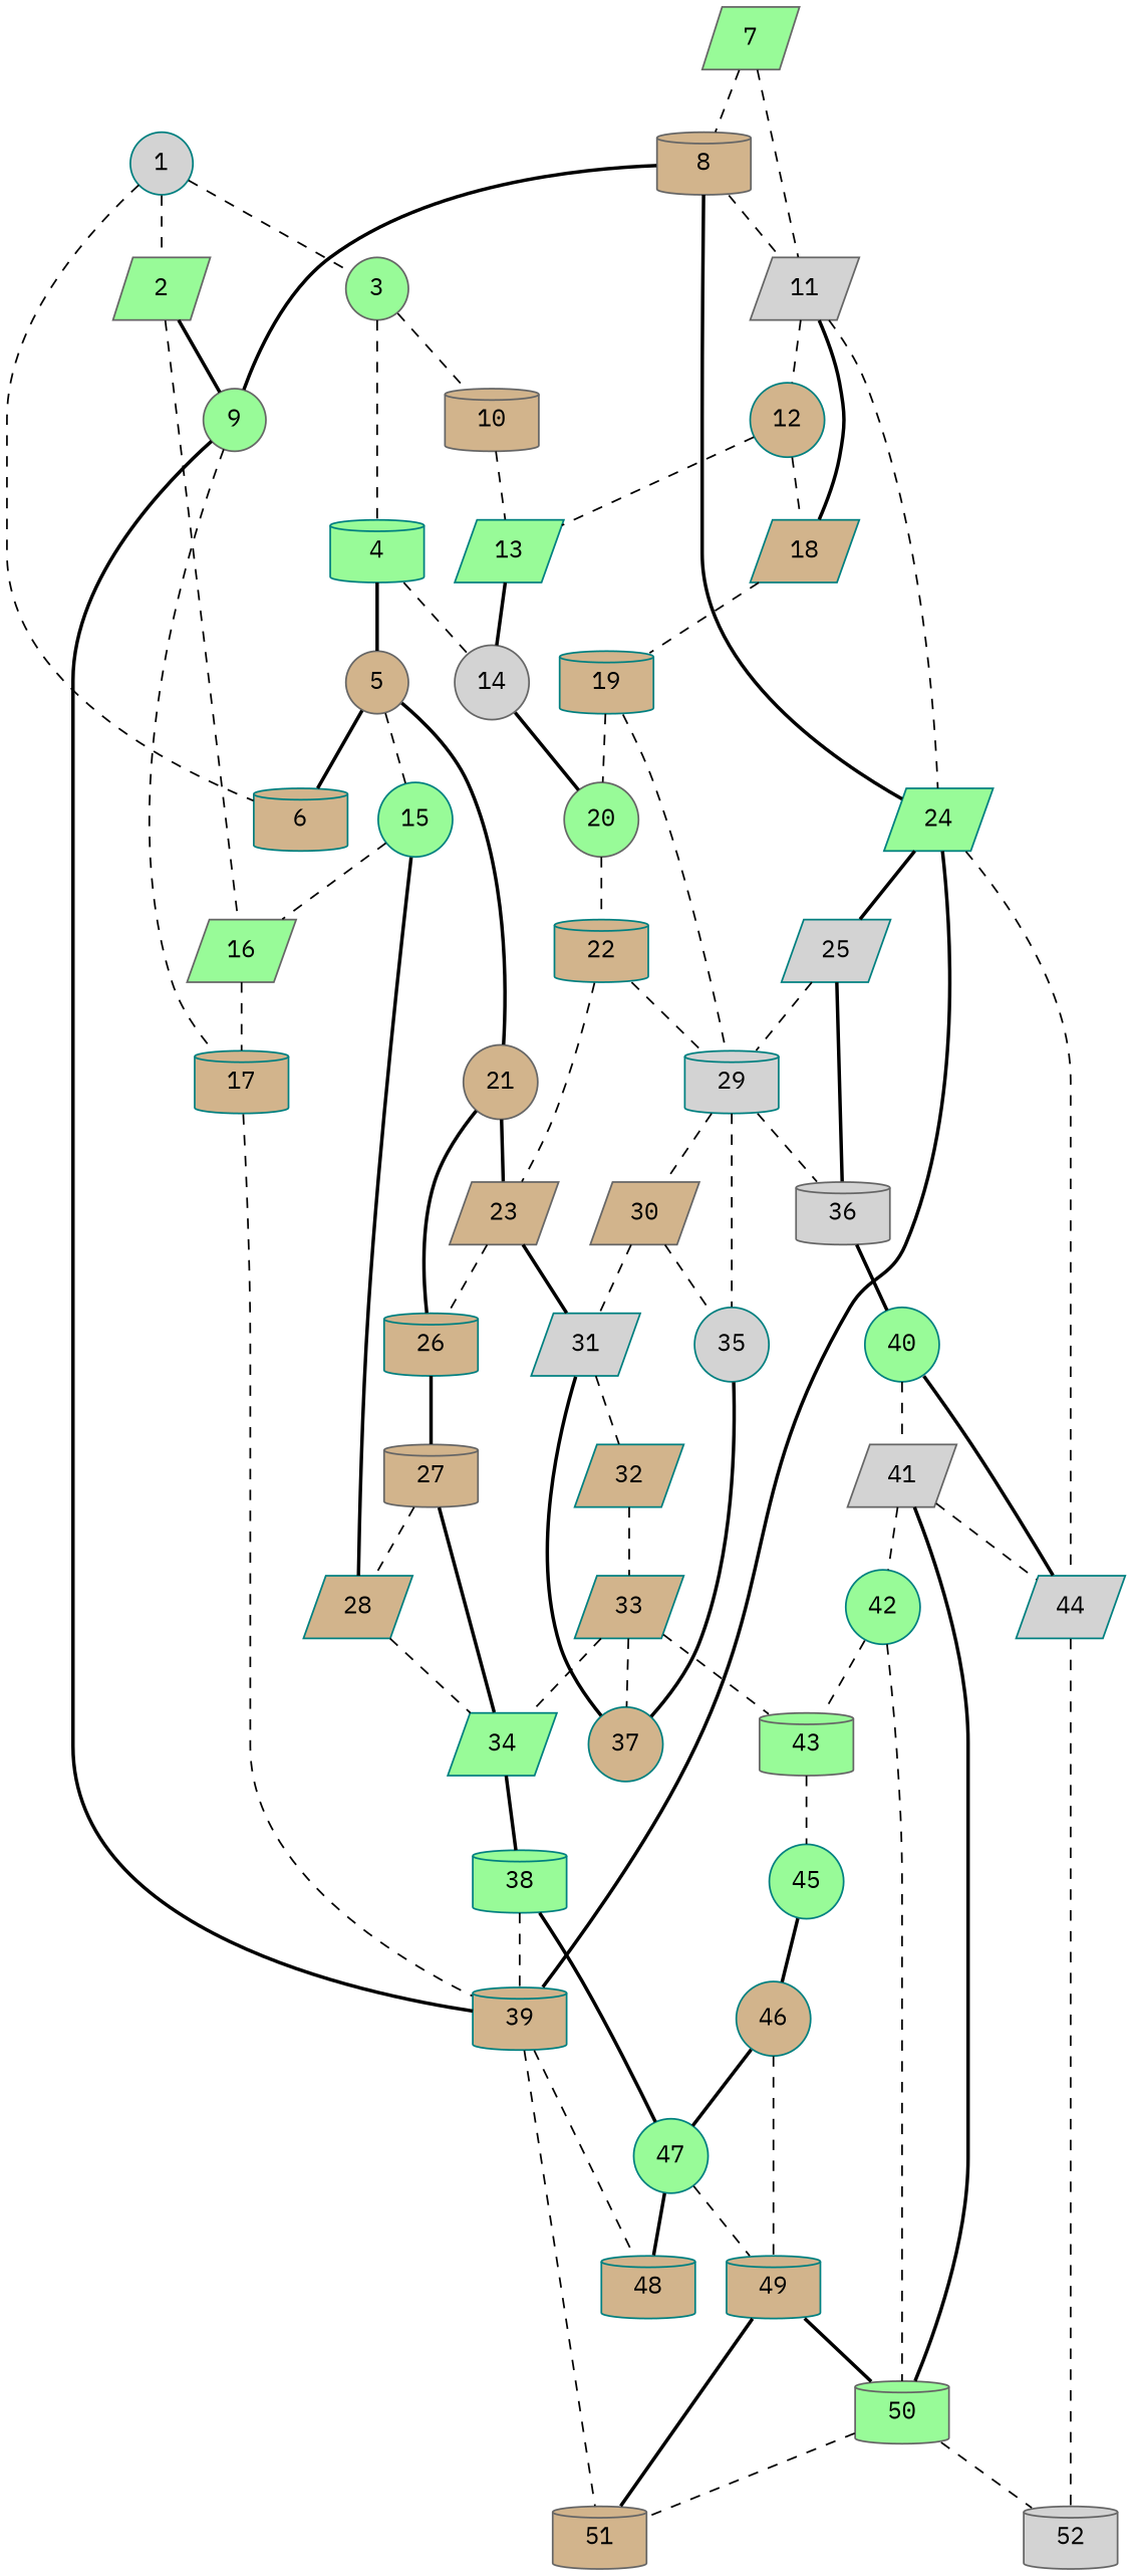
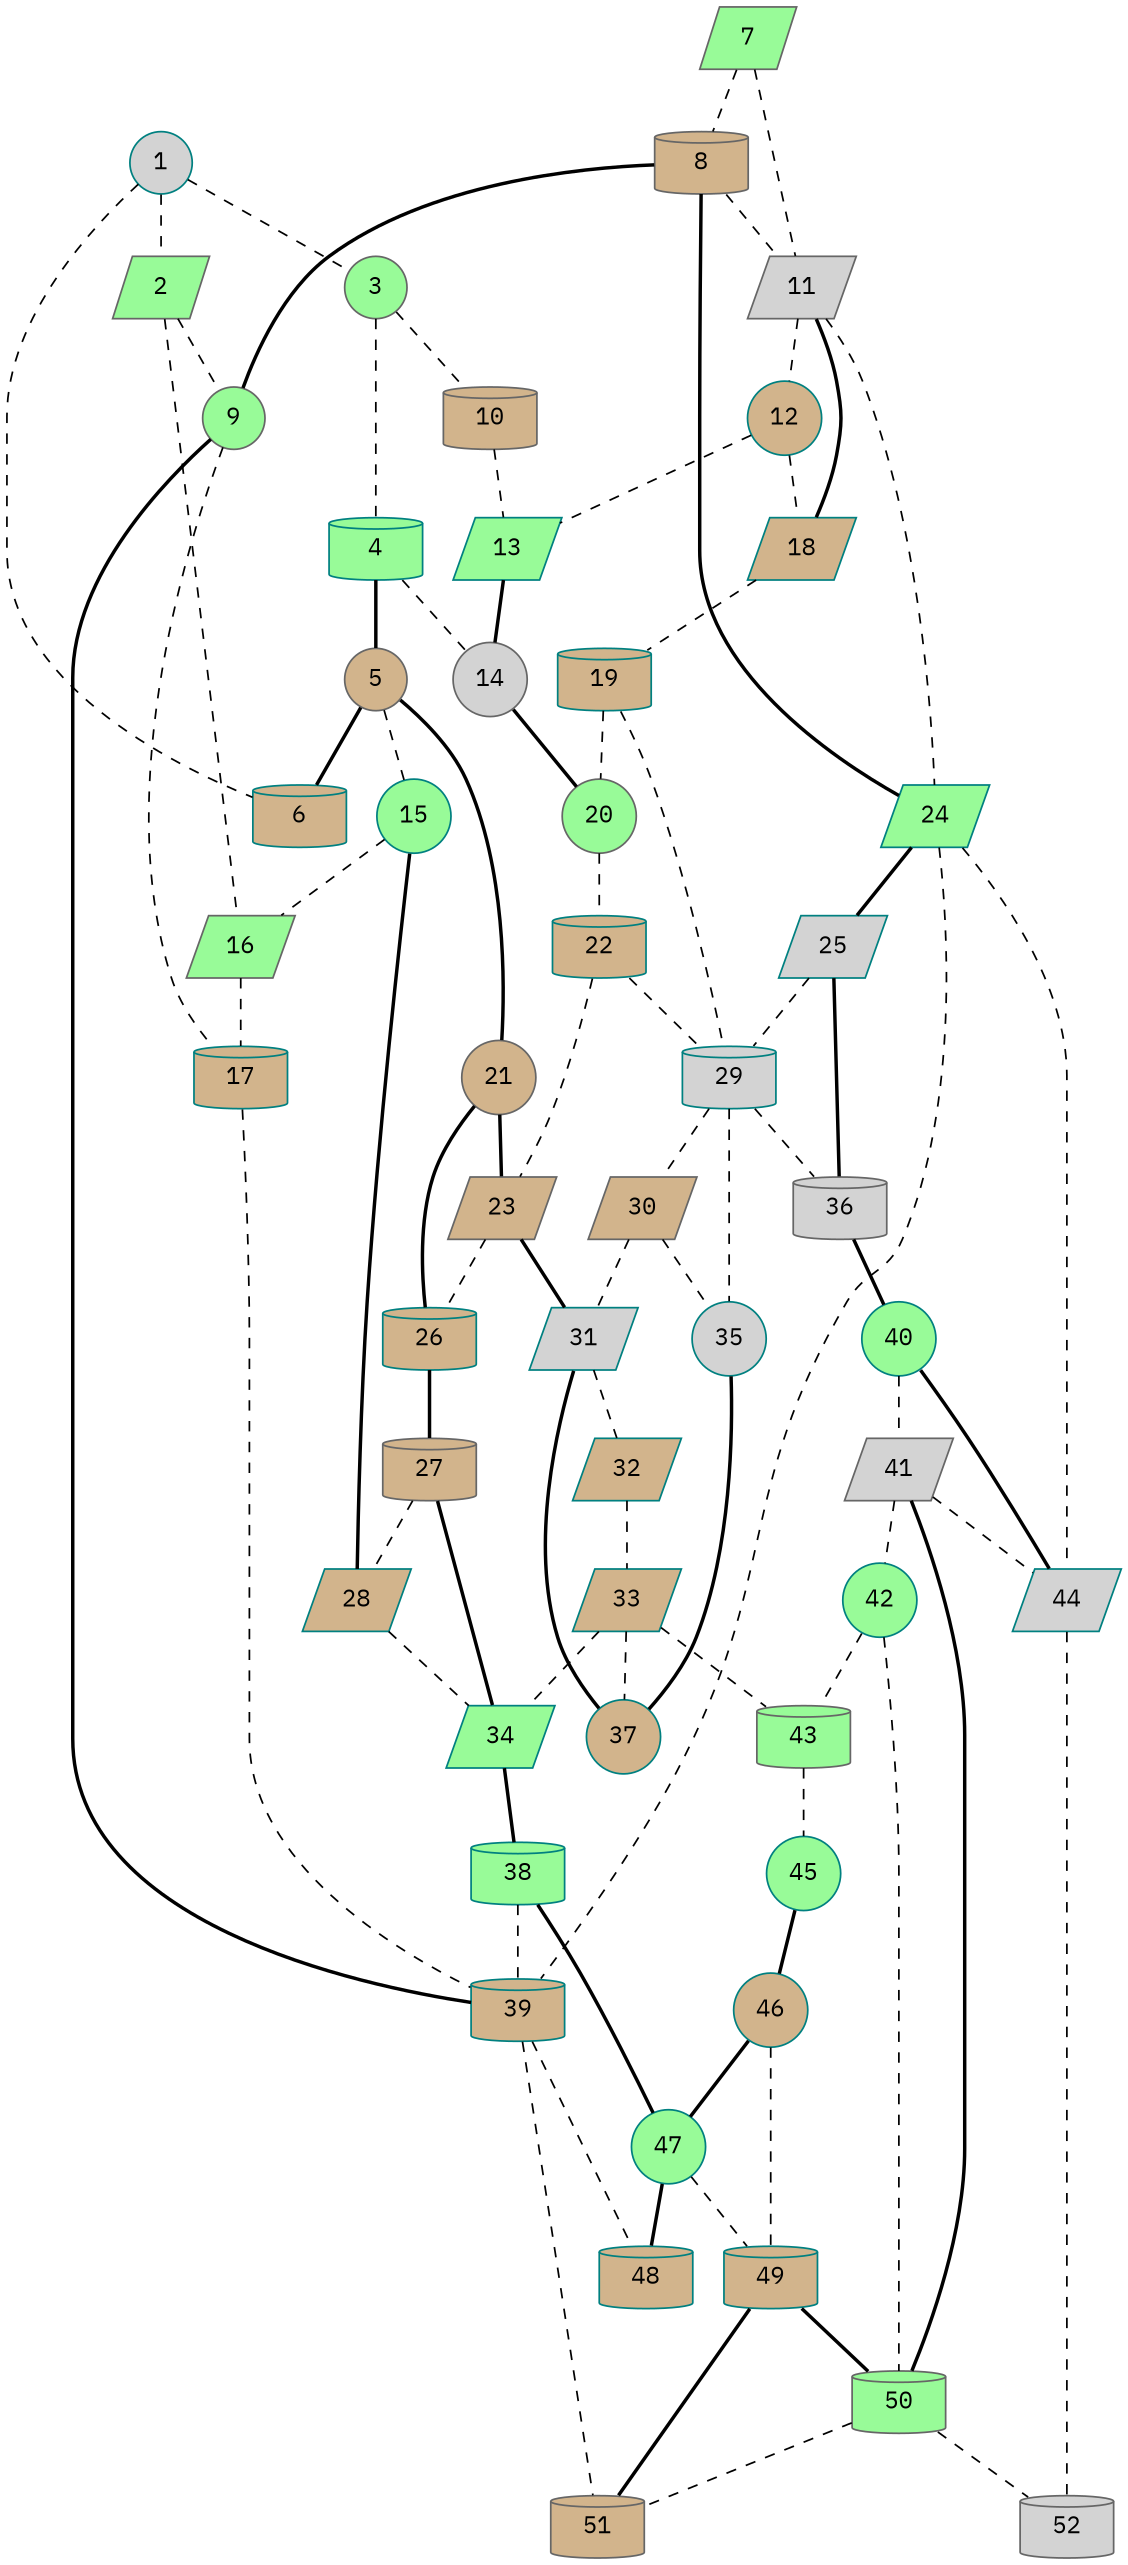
  graph {
    fontname="IBM Plex Mono"
    node [color=teal fillcolor=tan fontname="IBM Plex Mono" shape=cylinder style=filled]
    edge [fontname="IBM Plex Mono" style=dashed weight=1.0]
    1 [fillcolor=lightgrey shape=circle]
    2 [color=gray40 fillcolor=palegreen shape=parallelogram]
    3 [color=gray40 fillcolor=palegreen shape=circle]
    6
    9 [color=gray40 fillcolor=palegreen shape=circle]
    16 [color=gray40 fillcolor=palegreen shape=parallelogram]
    4 [fillcolor=palegreen]
    10 [color=gray40]
    17
    39
    5 [color=gray40 shape=circle]
    14 [color=gray40 fillcolor=lightgrey shape=circle]
    13 [fillcolor=palegreen shape=parallelogram]
    15 [fillcolor=palegreen shape=circle]
    21 [color=gray40 shape=circle]
    20 [color=gray40 fillcolor=palegreen shape=circle]
    28 [shape=parallelogram]
    23 [color=gray40 shape=parallelogram]
    26
    7 [color=gray40 fillcolor=palegreen shape=parallelogram]
    8 [color=gray40]
    11 [color=gray40 fillcolor=lightgrey shape=parallelogram]
    24 [fillcolor=palegreen shape=parallelogram]
    12 [shape=circle]
    18 [shape=parallelogram]
    25 [fillcolor=lightgrey shape=parallelogram]
    44 [fillcolor=lightgrey shape=parallelogram]
    48
    51 [color=gray40]
    19
    29 [fillcolor=lightgrey]
    36 [color=gray40 fillcolor=lightgrey]
    22
    34 [fillcolor=palegreen shape=parallelogram]
    30 [color=gray40 shape=parallelogram]
    35 [fillcolor=lightgrey shape=circle]
    31 [fillcolor=lightgrey shape=parallelogram]
    27 [color=gray40]
    32 [shape=parallelogram]
    37 [shape=circle]
    52 [color=gray40 fillcolor=lightgrey]
    40 [fillcolor=palegreen shape=circle]
    38 [fillcolor=palegreen]
    33 [shape=parallelogram]
    43 [color=gray40 fillcolor=palegreen]
    45 [fillcolor=palegreen shape=circle]
    47 [fillcolor=palegreen shape=circle]
    41 [color=gray40 fillcolor=lightgrey shape=parallelogram]
    49
    42 [fillcolor=palegreen shape=circle]
    50 [color=gray40 fillcolor=palegreen]
    46 [shape=circle]
    1 -- 2 [weight=2.0]
    1 -- 3
    1 -- 6
-   2 -- 9 [style=bold]
+   2 -- 9
    2 -- 16
    3 -- 4
    3 -- 10
    9 -- 17
    9 -- 39 [style=bold]
    16 -- 17
    4 -- 5 [style=bold weight=2.0]
    4 -- 14
    10 -- 13
    17 -- 39
    39 -- 48
    39 -- 51 [weight=2.0]
    5 -- 6 [style=bold weight=2.0]
    5 -- 15
    5 -- 21 [style=bold]
    14 -- 20 [style=bold]
    13 -- 14 [style=bold]
    15 -- 16
    15 -- 28 [style=bold]
    21 -- 23 [style=bold]
    21 -- 26 [style=bold]
    20 -- 22
    28 -- 34
    23 -- 26
    23 -- 31 [style=bold weight=2.0]
    26 -- 27 [style=bold]
    7 -- 8
    7 -- 11
    8 -- 9 [style=bold]
    8 -- 11
    8 -- 24 [style=bold]
    11 -- 24
    11 -- 12
    11 -- 18 [style=bold]
-   24 -- 39 [style=bold]
+   24 -- 39
    24 -- 25 [style=bold]
    24 -- 44 [weight=2.0]
    12 -- 13
    12 -- 18
    18 -- 19
    25 -- 29
    25 -- 36 [style=bold]
    44 -- 52 [weight=2.0]
    19 -- 20
    19 -- 29
    29 -- 36
    29 -- 30
    29 -- 35
    36 -- 40 [style=bold]
    22 -- 23
    22 -- 29
    34 -- 38 [style=bold weight=2.0]
    30 -- 35
    30 -- 31
    35 -- 37 [style=bold]
    31 -- 32 [weight=2.0]
    31 -- 37 [style=bold]
    27 -- 28
    27 -- 34 [style=bold]
    32 -- 33
    40 -- 44 [style=bold]
    40 -- 41
    38 -- 39
    38 -- 47 [style=bold weight=2.0]
    33 -- 34 [weight=2.0]
    33 -- 37
    33 -- 43 [weight=2.0]
    43 -- 45 [weight=2.0]
    45 -- 46 [style=bold]
    47 -- 48 [style=bold weight=2.0]
    47 -- 49
    41 -- 44
    41 -- 42
    41 -- 50 [style=bold]
    49 -- 51 [style=bold]
    49 -- 50 [style=bold]
    42 -- 43 [weight=2.0]
    42 -- 50 [weight=2.0]
    50 -- 51
    50 -- 52
    46 -- 47 [style=bold]
    46 -- 49
  }
